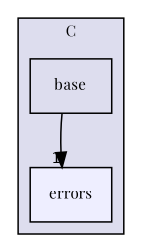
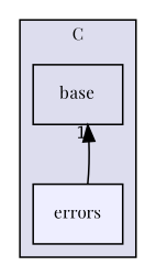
  digraph {
    compound=true
    fontname="Playfair Display"
    node [fontname="Playfair Display" fontsize=10 shape=box]
    n1 [label=base]
    n2 [fillcolor="#eeeeff" label=errors pencolor=black style=filled]
    subgraph cluster_1 {
      bgcolor="#ddddee"
      fontsize=10
      label=C
      pencolor=black
      n1
      n2
    }
-   n1 -> n2 [headlabel=1 labeldistance=1.5 labelfontname=Helvetica labelfontsize=10 fontname="Playfair Display"]
+   n2 -> n1 [headlabel=1 labeldistance=1.5 labelfontname=Helvetica labelfontsize=10 fontname="Playfair Display"]
  }
